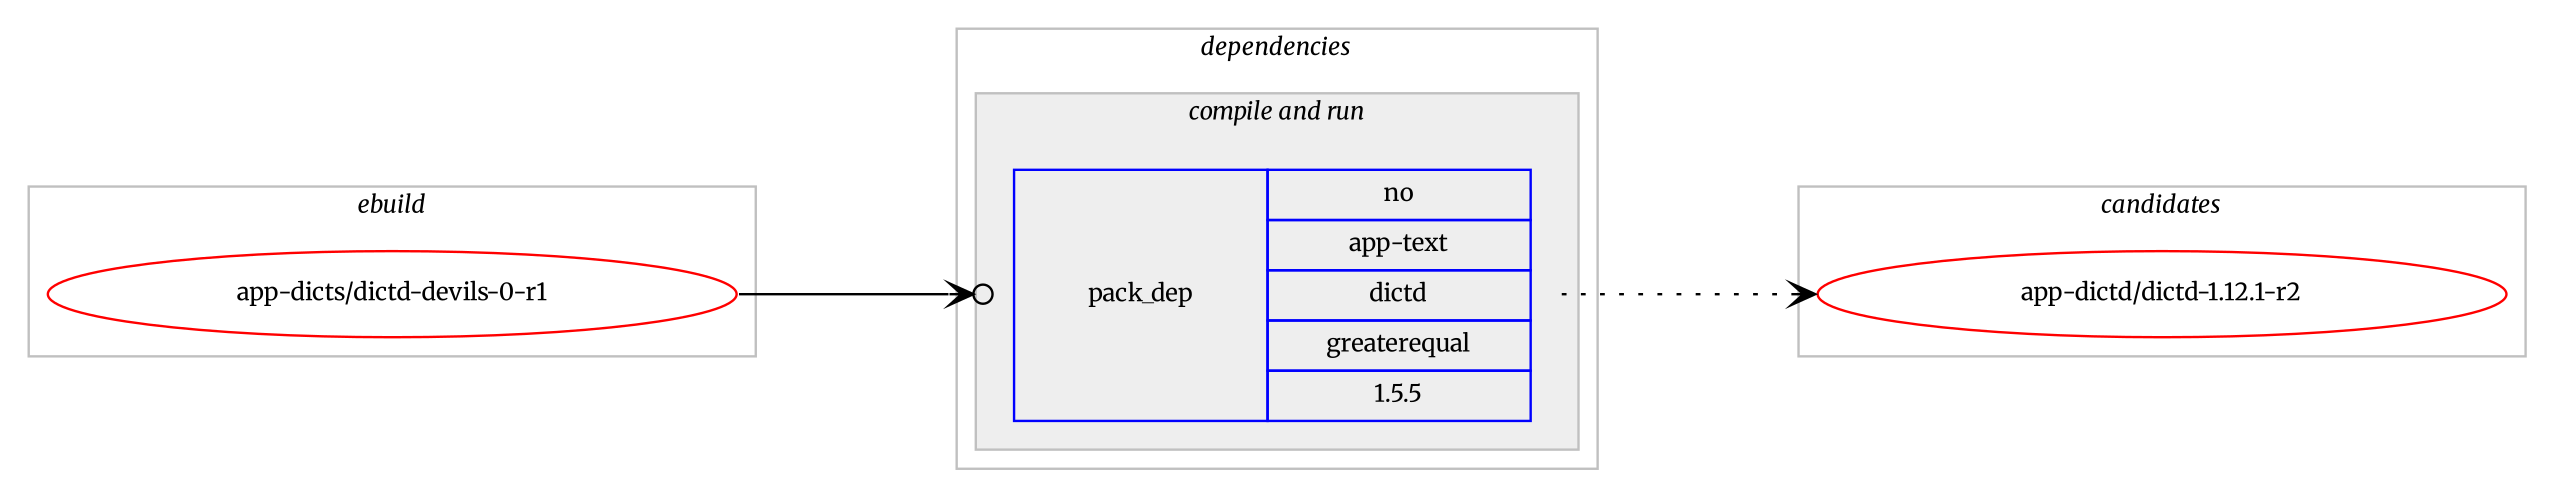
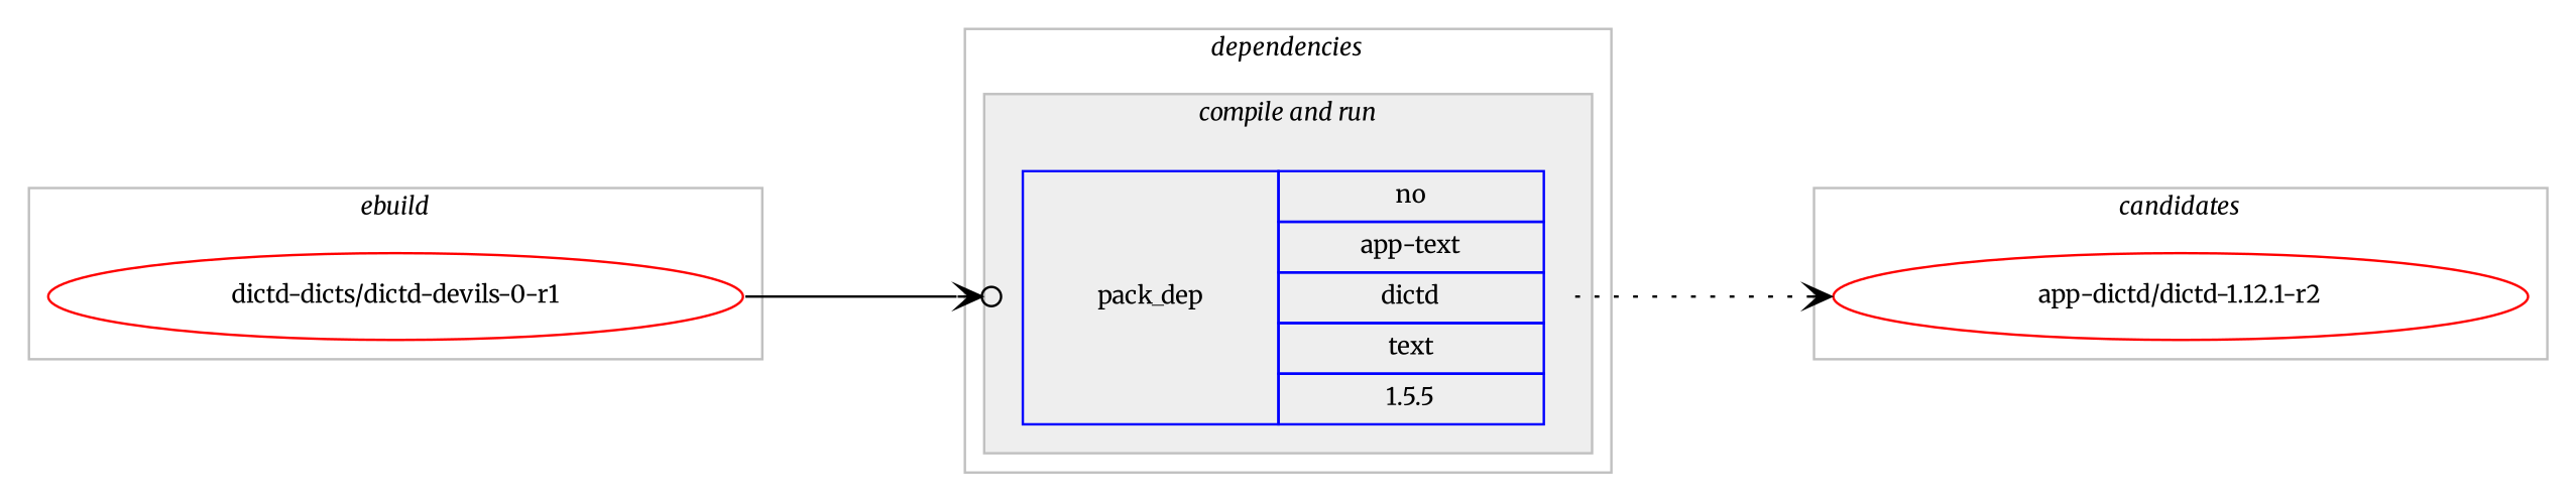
  digraph {
    compound=true
    concentrate=true
    fontname=Merriweather
    fontsize=10
    newrank=true
    rankdir=LR
    ranksep=1.5
    node [color=red fontname=Merriweather fontsize=10]
    edge [fontname=Merriweather headport=w tailport=e]
-   n1 [label="app-dicts/dictd-devils-0-r1" width=4]
-   n2 [color=blue label=<<TABLE BORDER="0" CELLBORDER="1" CELLSPACING="0" CELLPADDING="4" WIDTH="220"><TR><TD ROWSPAN="6" CELLPADDING="30">pack_dep</TD></TR><TR><TD WIDTH="110">no</TD></TR><TR><TD>app-text</TD></TR><TR><TD>dictd</TD></TR><TR><TD>greaterequal</TD></TR><TR><TD>1.5.5</TD></TR></TABLE>> shape=none]
+   n1 [label="dictd-dicts/dictd-devils-0-r1" width=4]
+   n2 [color=blue label=<<TABLE BORDER="0" CELLBORDER="1" CELLSPACING="0" CELLPADDING="4" WIDTH="220"><TR><TD ROWSPAN="6" CELLPADDING="30">pack_dep</TD></TR><TR><TD WIDTH="110">no</TD></TR><TR><TD>app-text</TD></TR><TR><TD>dictd</TD></TR><TR><TD>text</TD></TR><TR><TD>1.5.5</TD></TR></TABLE>> shape=none]
    n3 [label="app-dictd/dictd-1.12.1-r2" width=4]
    subgraph cluster_1 {
      color=gray
      label=<<i>ebuild</i>>
      rank=same
      n1
    }
    subgraph cluster_2 {
      color=gray
      label=<<i>dependencies</i>>
      subgraph cluster_3 {
        color=gray
        fillcolor="#eeeeee"
        label=<<i>compile</i>>
        style=filled
      }
      subgraph cluster_4 {
        color=gray
        fillcolor="#eeeeee"
        label=<<i>compile and run</i>>
        style=filled
        subgraph sub_5 {
          color=gray
          fillcolor="#eeeeee"
          label=<<i>compile and run</i>>
          style=filled
          n2
        }
      }
      subgraph cluster_6 {
        color=gray
        fillcolor="#eeeeee"
        label=<<i>run</i>>
        style=filled
      }
    }
    subgraph cluster_7 {
      color=gray
      label=<<i>candidates</i>>
      rank=same
      subgraph sub_8 {
        color=black
        label=<<i>candidates</i>>
        nodesep=1
        rank=same
        n3
      }
    }
    n1 -> n2 [arrowhead=odotvee style=solid weight=20]
    n2 -> n3 [arrowhead=vee style=dotted weight=100]
  }
